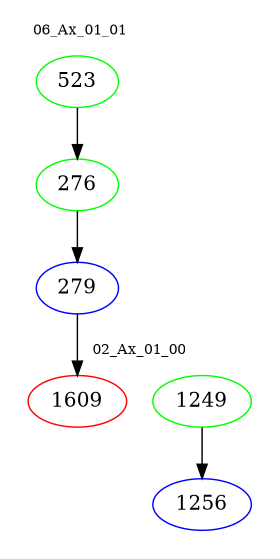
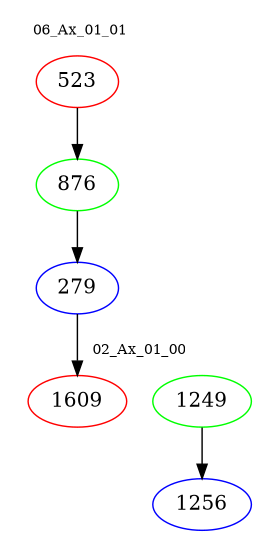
  digraph {
    node [color=green]
    edge [color=black]
    n1 [label=1249]
    n2 [color=blue label=1256]
    n3 [color=red label=1609]
-   n4 [label=276]
+   n4 [label=876]
    n5 [color=blue label=279]
-   n6 [label=523]
+   n6 [color=red label=523]
    subgraph cluster_1 {
      color=white
      fontsize=10
      label="02_Ax_01_00"
      n1
      n2
      n3
    }
    subgraph cluster_2 {
      color=white
      fontsize=10
      label="06_Ax_01_01"
      n4
      n5
      n6
    }
    n1 -> n2
    n4 -> n5
    n5 -> n3
    n6 -> n4
  }
